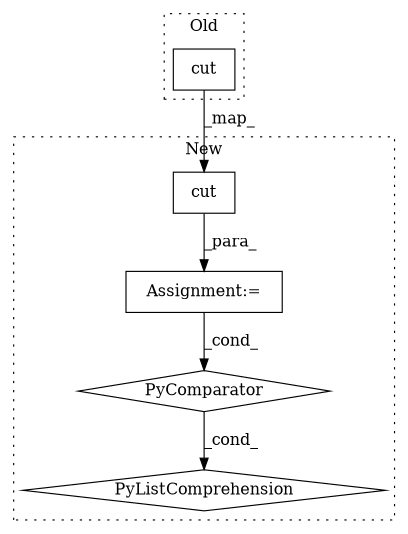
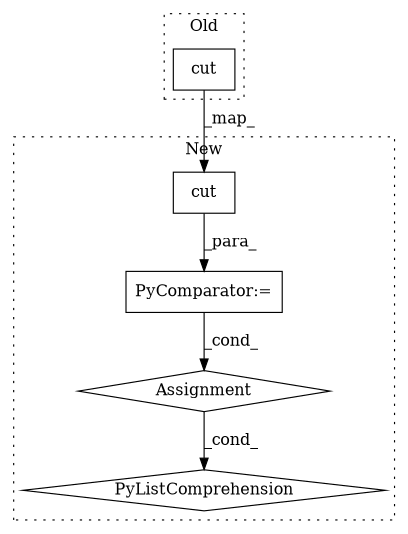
  digraph {
    node [a=32 l="4,1" s=2313 shape=box]
    n1 [label=cut s="2329,2343"]
    n2 [a=109 l=199 label=PyListComprehension s=2239 shape=diamond]
-   n3 [a=113 l=117 label=PyComparator shape=diamond]
-   n4 [a=7 l=117 label="Assignment:="]
+   n3 [a=113 l=117 label=Assignment shape=diamond]
+   n4 [a=7 l=117 label="PyComparator:="]
    n5 [label=cut s="1630,1644"]
    subgraph cluster_1 {
      label=New
      style=dotted
      n1
      n2
      n3
      n4
    }
    subgraph cluster_2 {
      label=Old
      style=dotted
      n5
    }
    n1 -> n4 [label=_para_]
    n3 -> n2 [label=_cond_]
    n4 -> n3 [label=_cond_]
    n5 -> n1 [label=_map_]
  }
